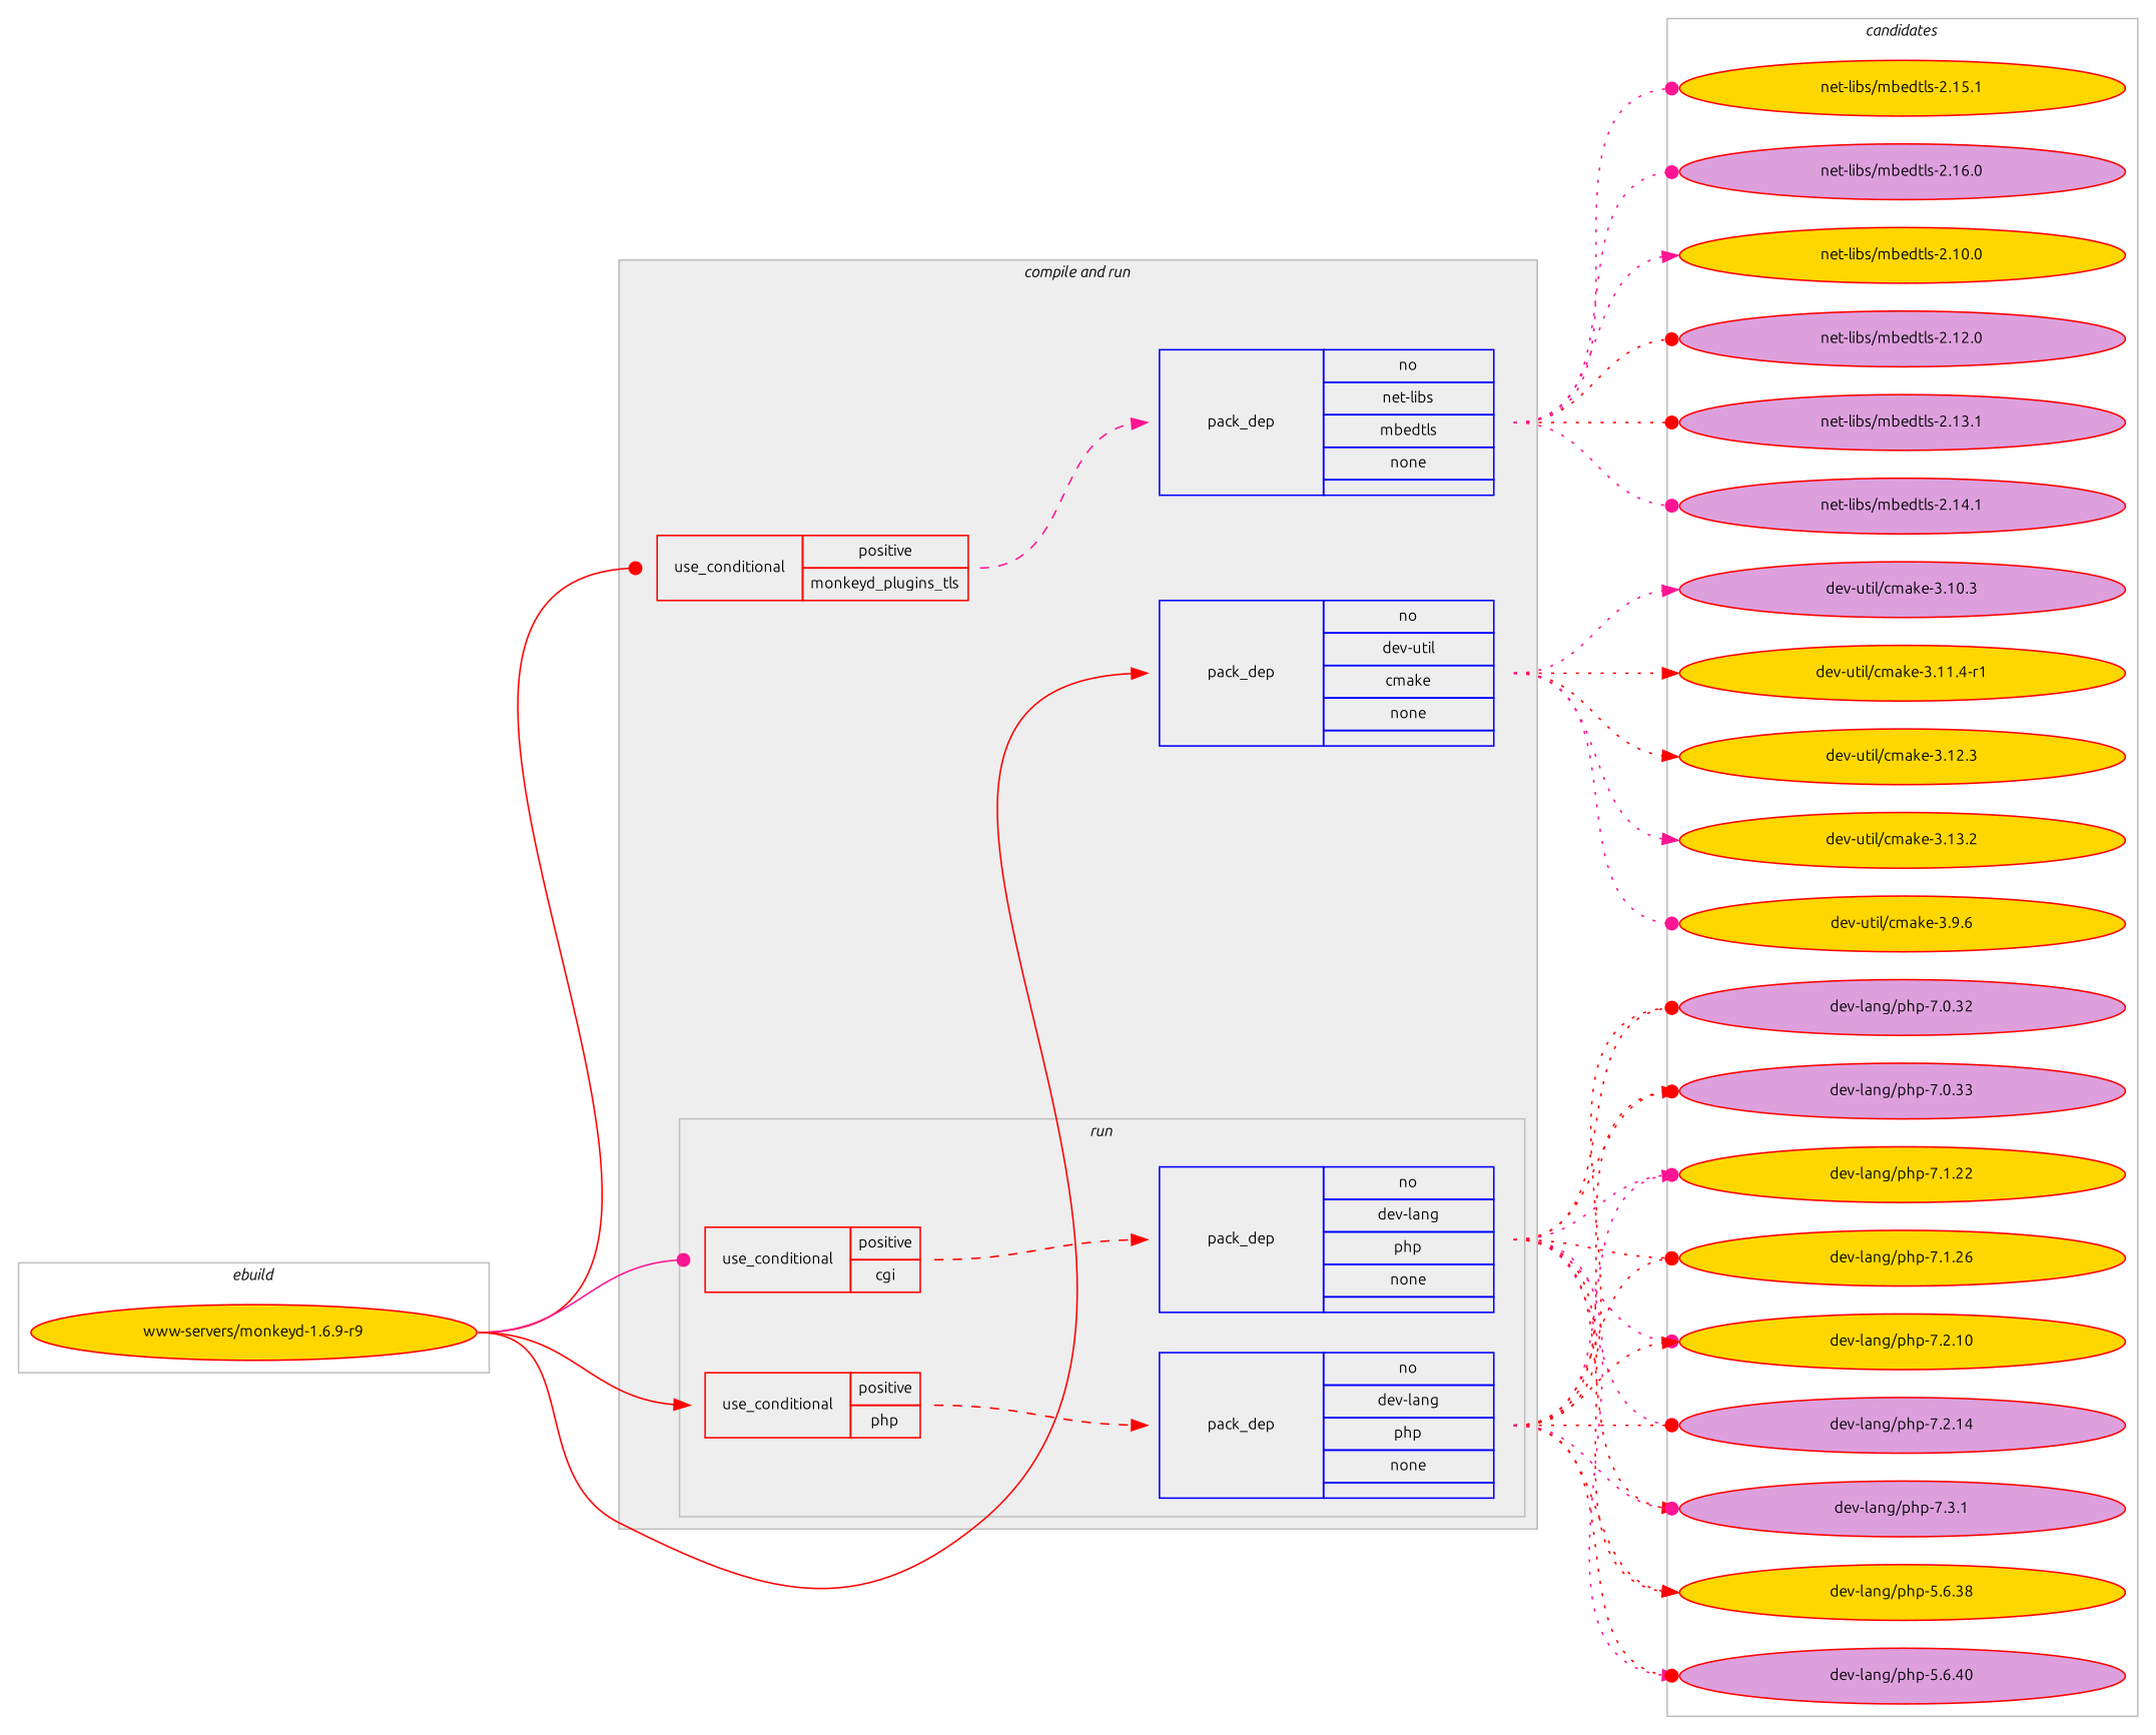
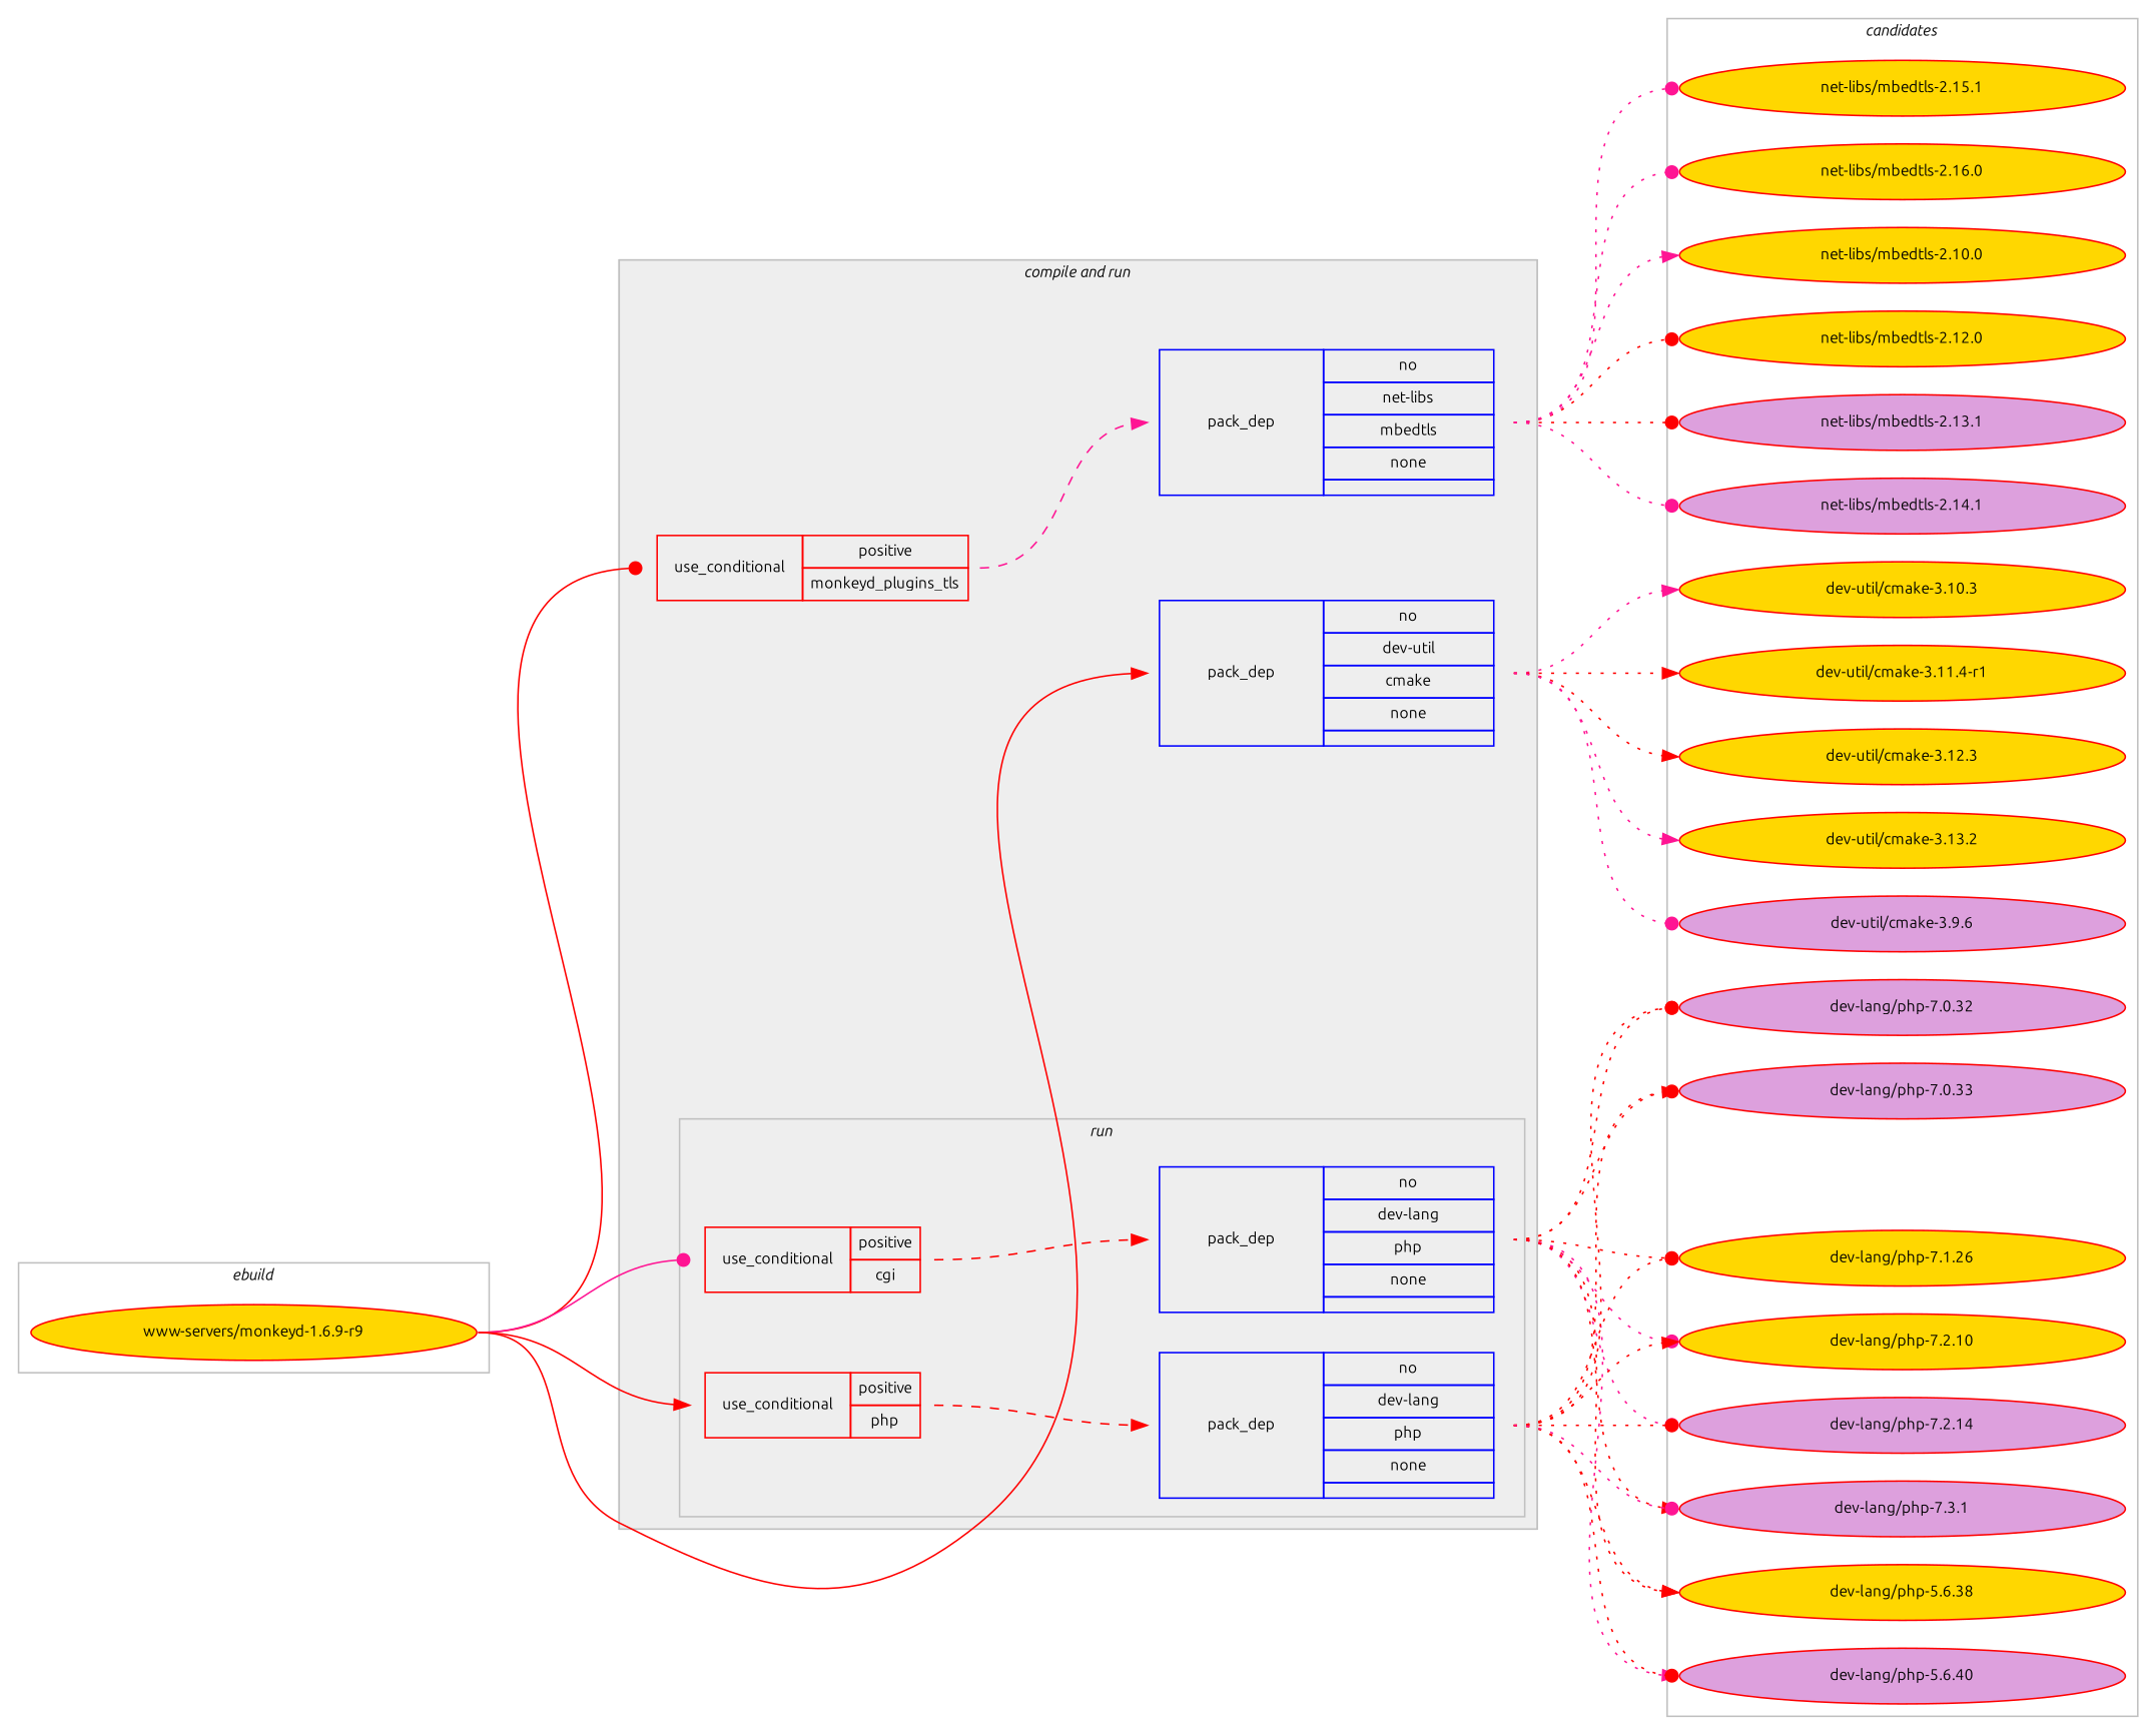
  digraph {
    compound=true
    concentrate=true
    fontname=Ubuntu
    fontsize=10
    newrank=true
    rankdir=LR
    ranksep=1.5
    node [color=red fillcolor=gold fontname=Ubuntu fontsize=10 style=filled]
    edge [arrowhead=dot color=red fontname=Ubuntu headport=w style=dotted tailport=e weight=100]
    n1 [label="www-servers/monkeyd-1.6.9-r9" width=4]
    n2 [color=blue label=<<TABLE BORDER="0" CELLBORDER="1" CELLSPACING="0" CELLPADDING="4" WIDTH="220"><TR><TD ROWSPAN="6" CELLPADDING="30">pack_dep</TD></TR><TR><TD WIDTH="110">no</TD></TR><TR><TD>net-libs</TD></TR><TR><TD>mbedtls</TD></TR><TR><TD>none</TD></TR><TR><TD></TD></TR></TABLE>> shape=none fillcolor="" style=""]
    n3 [label=<<TABLE BORDER="0" CELLBORDER="1" CELLSPACING="0" CELLPADDING="4"><TR><TD ROWSPAN="3" CELLPADDING="10">use_conditional</TD></TR><TR><TD>positive</TD></TR><TR><TD>monkeyd_plugins_tls</TD></TR></TABLE>> shape=none fillcolor="" style=""]
    n4 [color=blue label=<<TABLE BORDER="0" CELLBORDER="1" CELLSPACING="0" CELLPADDING="4" WIDTH="220"><TR><TD ROWSPAN="6" CELLPADDING="30">pack_dep</TD></TR><TR><TD WIDTH="110">no</TD></TR><TR><TD>dev-util</TD></TR><TR><TD>cmake</TD></TR><TR><TD>none</TD></TR><TR><TD></TD></TR></TABLE>> shape=none fillcolor="" style=""]
    n5 [color=blue label=<<TABLE BORDER="0" CELLBORDER="1" CELLSPACING="0" CELLPADDING="4" WIDTH="220"><TR><TD ROWSPAN="6" CELLPADDING="30">pack_dep</TD></TR><TR><TD WIDTH="110">no</TD></TR><TR><TD>dev-lang</TD></TR><TR><TD>php</TD></TR><TR><TD>none</TD></TR><TR><TD></TD></TR></TABLE>> shape=none fillcolor="" style=""]
    n6 [label=<<TABLE BORDER="0" CELLBORDER="1" CELLSPACING="0" CELLPADDING="4"><TR><TD ROWSPAN="3" CELLPADDING="10">use_conditional</TD></TR><TR><TD>positive</TD></TR><TR><TD>cgi</TD></TR></TABLE>> shape=none fillcolor="" style=""]
    n7 [color=blue label=<<TABLE BORDER="0" CELLBORDER="1" CELLSPACING="0" CELLPADDING="4" WIDTH="220"><TR><TD ROWSPAN="6" CELLPADDING="30">pack_dep</TD></TR><TR><TD WIDTH="110">no</TD></TR><TR><TD>dev-lang</TD></TR><TR><TD>php</TD></TR><TR><TD>none</TD></TR><TR><TD></TD></TR></TABLE>> shape=none fillcolor="" style=""]
    n8 [label=<<TABLE BORDER="0" CELLBORDER="1" CELLSPACING="0" CELLPADDING="4"><TR><TD ROWSPAN="3" CELLPADDING="10">use_conditional</TD></TR><TR><TD>positive</TD></TR><TR><TD>php</TD></TR></TABLE>> shape=none fillcolor="" style=""]
    n9 [label="net-libs/mbedtls-2.10.0" width=4]
-   n10 [fillcolor=plum label="net-libs/mbedtls-2.12.0" width=4]
+   n10 [label="net-libs/mbedtls-2.12.0" width=4]
    n11 [fillcolor=plum label="net-libs/mbedtls-2.13.1" width=4]
    n12 [fillcolor=plum label="net-libs/mbedtls-2.14.1" width=4]
    n13 [label="net-libs/mbedtls-2.15.1" width=4]
-   n14 [fillcolor=plum label="net-libs/mbedtls-2.16.0" width=4]
-   n15 [fillcolor=plum label="dev-util/cmake-3.10.3" width=4]
+   n14 [label="net-libs/mbedtls-2.16.0" width=4]
+   n15 [label="dev-util/cmake-3.10.3" width=4]
    n16 [label="dev-util/cmake-3.11.4-r1" width=4]
    n17 [label="dev-util/cmake-3.12.3" width=4]
    n18 [label="dev-util/cmake-3.13.2" width=4]
-   n19 [label="dev-util/cmake-3.9.6" width=4]
+   n19 [fillcolor=plum label="dev-util/cmake-3.9.6" width=4]
    n20 [label="dev-lang/php-5.6.38" width=4]
    n21 [fillcolor=plum label="dev-lang/php-5.6.40" width=4]
    n22 [fillcolor=plum label="dev-lang/php-7.0.32" width=4]
    n23 [fillcolor=plum label="dev-lang/php-7.0.33" width=4]
-   n24 [label="dev-lang/php-7.1.22" width=4]
    n25 [label="dev-lang/php-7.1.26" width=4]
    n26 [label="dev-lang/php-7.2.10" width=4]
    n27 [fillcolor=plum label="dev-lang/php-7.2.14" width=4]
    n28 [fillcolor=plum label="dev-lang/php-7.3.1" width=4]
    subgraph cluster_1 {
      color=gray
      label=<<i>ebuild</i>>
      rank=same
      n1
    }
    subgraph cluster_2 {
      color=gray
      label=<<i>dependencies</i>>
      subgraph cluster_3 {
        color=gray
        fillcolor="#eeeeee"
        label=<<i>compile</i>>
        style=filled
        subgraph sub_4 {
          color=gray
          fillcolor="#eeeeee"
          label=<<i>compile</i>>
          style=filled
          n4
        }
        subgraph sub_5 {
          color=gray
          fillcolor="#eeeeee"
          label=<<i>compile</i>>
          style=filled
          n3
          subgraph sub_6 {
            color=gray
            fillcolor="#eeeeee"
            label=<<i>compile</i>>
            style=filled
            n2
          }
        }
      }
      subgraph cluster_7 {
        color=gray
        fillcolor="#eeeeee"
        label=<<i>compile and run</i>>
        style=filled
      }
      subgraph cluster_8 {
        color=gray
        fillcolor="#eeeeee"
        label=<<i>run</i>>
        style=filled
        subgraph sub_9 {
          color=gray
          fillcolor="#eeeeee"
          label=<<i>run</i>>
          style=filled
          n6
          subgraph sub_10 {
            color=gray
            fillcolor="#eeeeee"
            label=<<i>run</i>>
            style=filled
            n5
          }
        }
        subgraph sub_11 {
          color=gray
          fillcolor="#eeeeee"
          label=<<i>run</i>>
          style=filled
          n8
          subgraph sub_12 {
            color=gray
            fillcolor="#eeeeee"
            label=<<i>run</i>>
            style=filled
            n7
          }
        }
      }
    }
    subgraph cluster_13 {
      color=gray
      label=<<i>candidates</i>>
      rank=same
      subgraph sub_14 {
        color=black
        label=<<i>candidates</i>>
        nodesep=1
        rank=same
        n9
        n10
        n11
        n12
        n13
        n14
      }
      subgraph sub_15 {
        color=black
        label=<<i>candidates</i>>
        nodesep=1
        rank=same
        n15
        n16
        n17
        n18
        n19
      }
      subgraph sub_16 {
        color=black
        label=<<i>candidates</i>>
        nodesep=1
        rank=same
        n20
        n21
        n22
        n23
-       n24
        n25
        n26
        n27
        n28
      }
      subgraph sub_17 {
        color=black
        label=<<i>candidates</i>>
        nodesep=1
        rank=same
        n20
        n21
        n22
        n23
-       n24
        n25
        n26
        n27
        n28
      }
    }
    n1 -> n3 [style=solid weight=20]
    n1 -> n4 [arrowhead=normal style=solid weight=20]
    n1 -> n6 [color=deeppink style=solid weight=20]
    n1 -> n8 [arrowhead=normal style=solid weight=20]
    n2 -> n9 [arrowhead=normal color=deeppink]
    n2 -> n10
    n2 -> n11
    n2 -> n12 [color=deeppink]
    n2 -> n13 [color=deeppink]
    n2 -> n14 [color=deeppink]
    n3 -> n2 [arrowhead=normal color=deeppink style=dashed weight=20]
    n4 -> n15 [arrowhead=normal color=deeppink]
    n4 -> n16 [arrowhead=normal]
    n4 -> n17 [arrowhead=normal]
    n4 -> n18 [arrowhead=normal color=deeppink]
    n4 -> n19 [color=deeppink]
    n5 -> n20 [arrowhead=normal]
    n5 -> n21 [arrowhead=normal color=deeppink]
    n5 -> n22
    n5 -> n23
-   n5 -> n24 [color=deeppink]
    n5 -> n25
    n5 -> n26 [color=deeppink]
    n5 -> n27 [color=deeppink]
    n5 -> n28 [arrowhead=normal]
    n6 -> n5 [arrowhead=normal style=dashed weight=20]
    n7 -> n20 [arrowhead=normal]
    n7 -> n21
    n7 -> n22
    n7 -> n23 [arrowhead=normal]
-   n7 -> n24 [arrowhead=normal color=deeppink]
    n7 -> n25
    n7 -> n26 [arrowhead=normal]
    n7 -> n27
    n7 -> n28 [color=deeppink]
    n8 -> n7 [arrowhead=normal style=dashed weight=20]
  }
